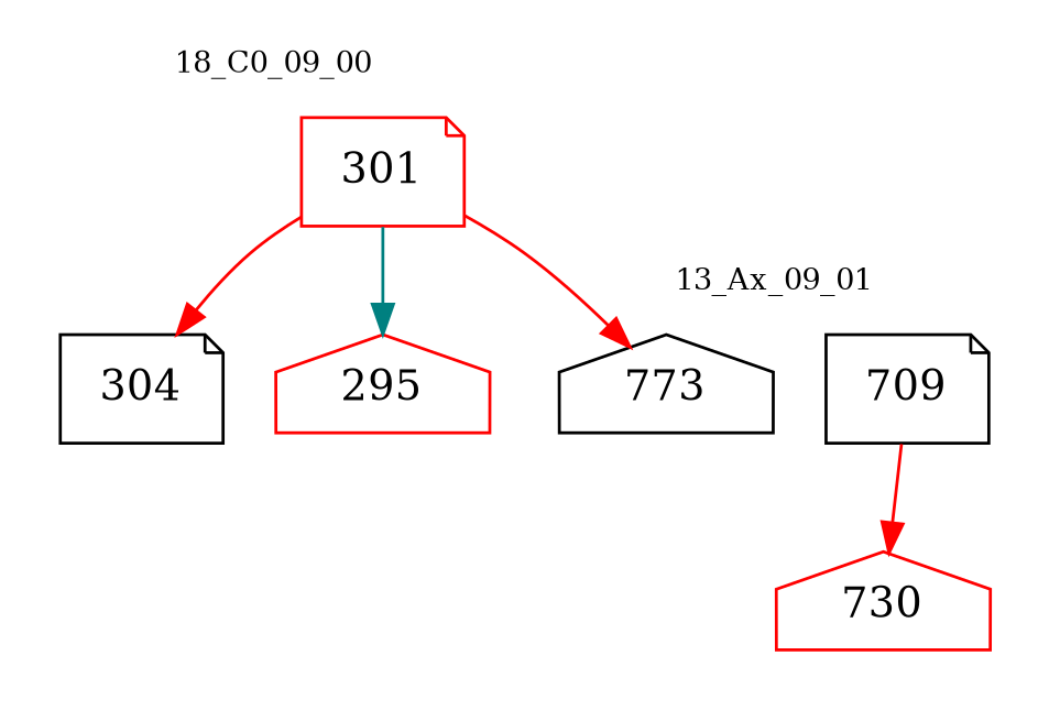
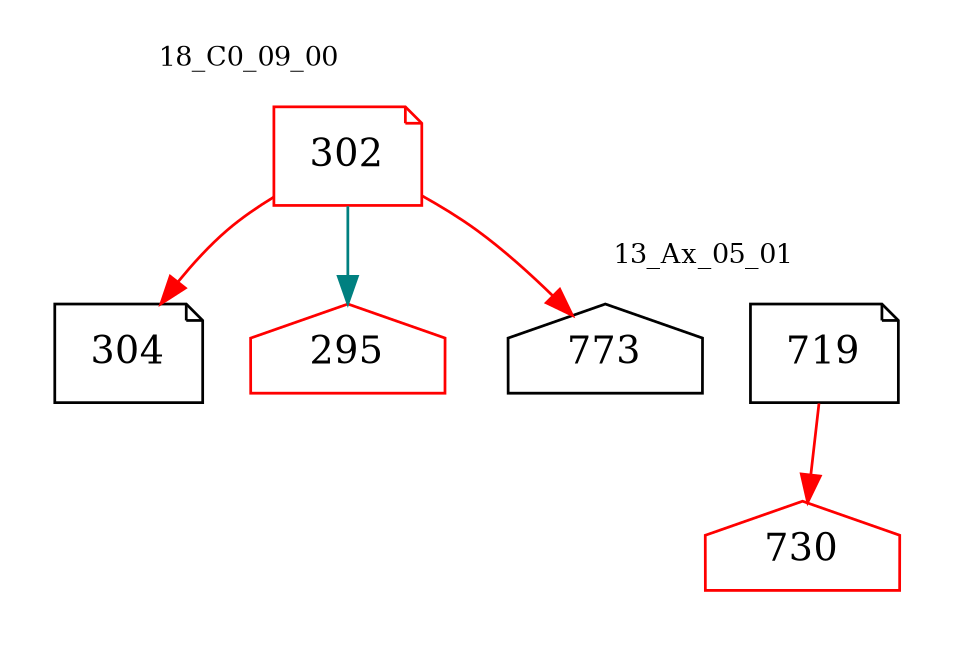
  digraph {
    node [color=black shape=note]
    edge [color=red]
-   n1 [label=709]
+   n1 [label=719]
    n2 [color=red label=730 shape=house]
    n3 [label=773 shape=house]
-   n4 [color=red label=301]
+   n4 [color=red label=302]
    n5 [label=304]
    n6 [color=red label=295 shape=house]
    subgraph cluster_1 {
      color=white
      fontsize=10
-     label="13_Ax_09_01"
+     label="13_Ax_05_01"
      n1
      n2
      n3
    }
    subgraph cluster_2 {
      color=white
      fontsize=10
      label="18_C0_09_00"
      n4
      n5
      n6
    }
    n1 -> n2
    n4 -> n3
    n4 -> n5
    n4 -> n6 [color=teal]
  }
